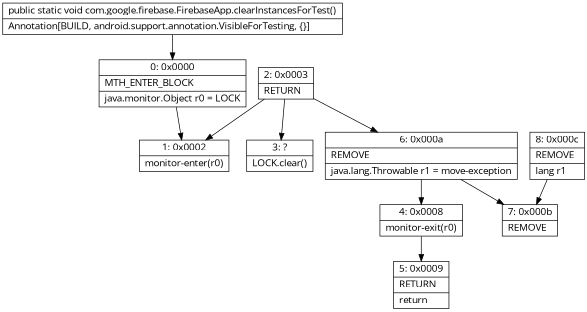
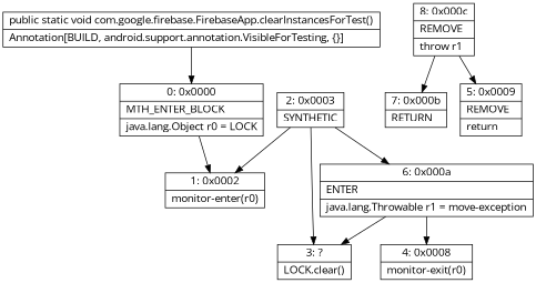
  digraph {
    fontname="Open Sans"
    node [fontname="Open Sans" shape=record]
    edge [fontname="Open Sans"]
-   n1 [label="{0\:\ 0x0000|MTH_ENTER_BLOCK\l|java.monitor.Object r0 = LOCK\l}"]
+   n1 [label="{0\:\ 0x0000|MTH_ENTER_BLOCK\l|java.lang.Object r0 = LOCK\l}"]
    n2 [label="{1\:\ 0x0002|monitor\-enter(r0)\l}"]
-   n3 [label="{2\:\ 0x0003|RETURN\l}"]
+   n3 [label="{2\:\ 0x0003|SYNTHETIC\l}"]
    n4 [label="{3\:\ ?|LOCK.clear()\l}"]
-   n5 [label="{6\:\ 0x000a|REMOVE\l|java.lang.Throwable r1 = move\-exception\l}"]
+   n5 [label="{6\:\ 0x000a|ENTER\l|java.lang.Throwable r1 = move\-exception\l}"]
    n6 [label="{4\:\ 0x0008|monitor\-exit(r0)\l}"]
-   n7 [label="{7\:\ 0x000b|REMOVE\l}"]
-   n8 [label="{5\:\ 0x0009|RETURN\l|return\l}"]
-   n9 [label="{8\:\ 0x000c|REMOVE\l|lang r1\l}"]
+   n7 [label="{7\:\ 0x000b|RETURN\l}"]
+   n8 [label="{5\:\ 0x0009|REMOVE\l|return\l}"]
+   n9 [label="{8\:\ 0x000c|REMOVE\l|throw r1\l}"]
    n10 [label="{public static void com.google.firebase.FirebaseApp.clearInstancesForTest()  | Annotation[BUILD, android.support.annotation.VisibleForTesting, \{\}]\l}"]
    n1 -> n2
    n3 -> n2
    n3 -> n4
    n3 -> n5
    n5 -> n6
-   n5 -> n7
-   n6 -> n8
+   n5 -> n4
+   n9 -> n8
    n9 -> n7
    n10 -> n1
  }
